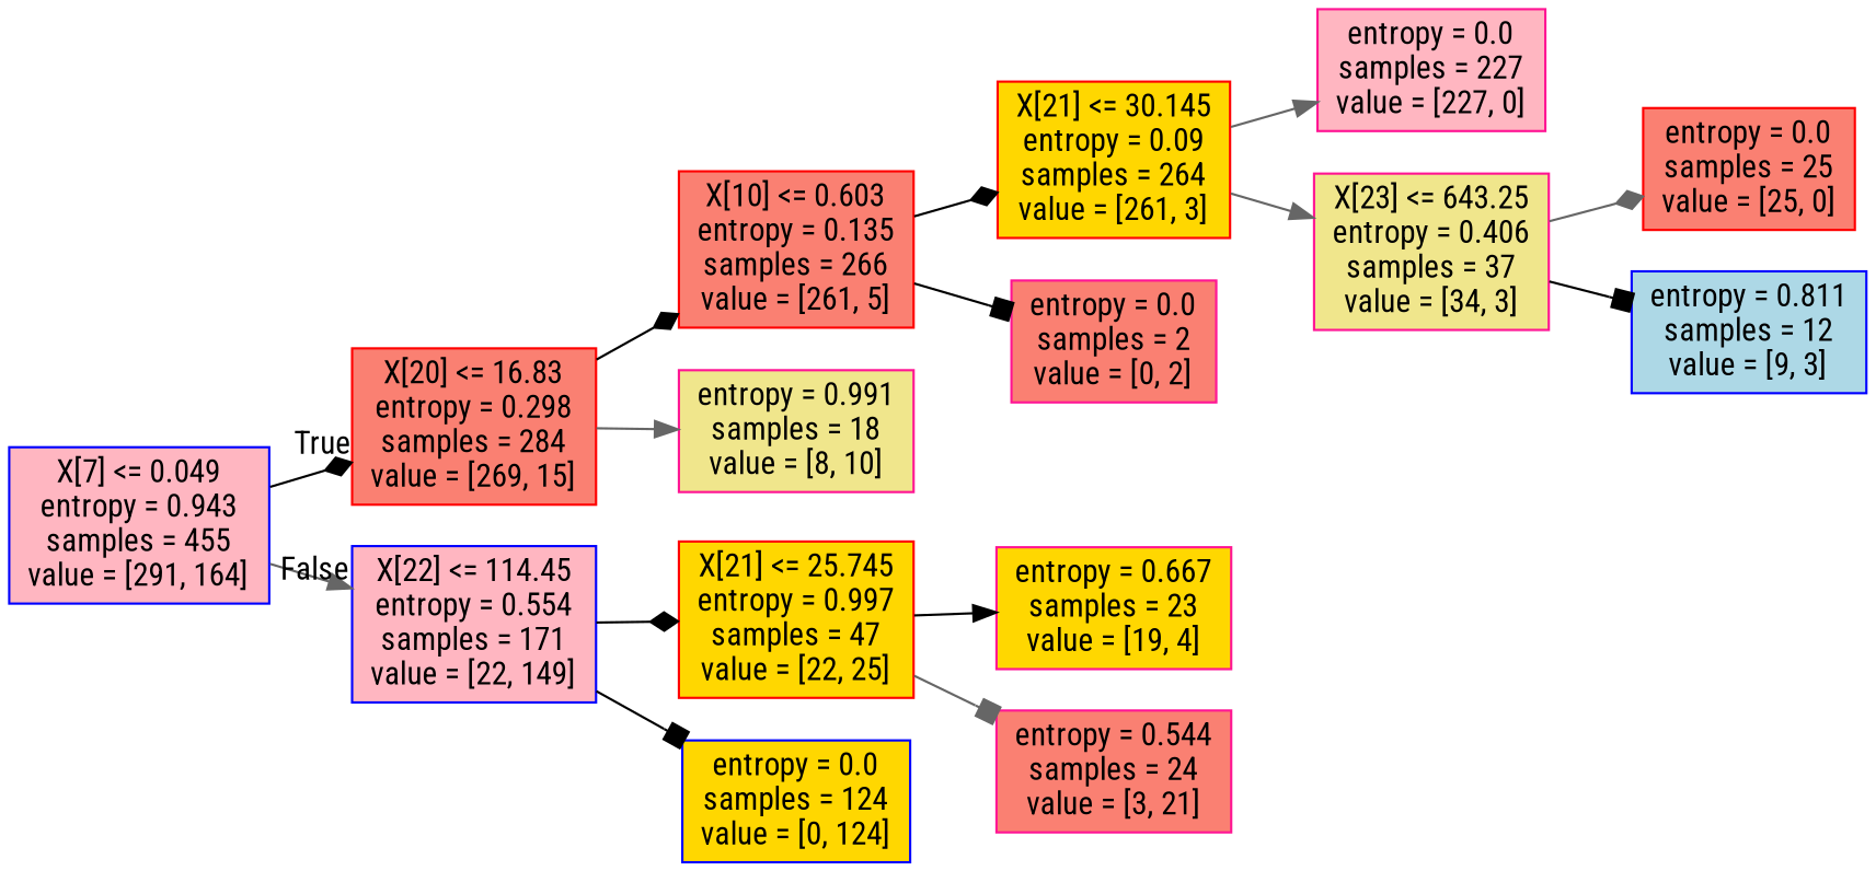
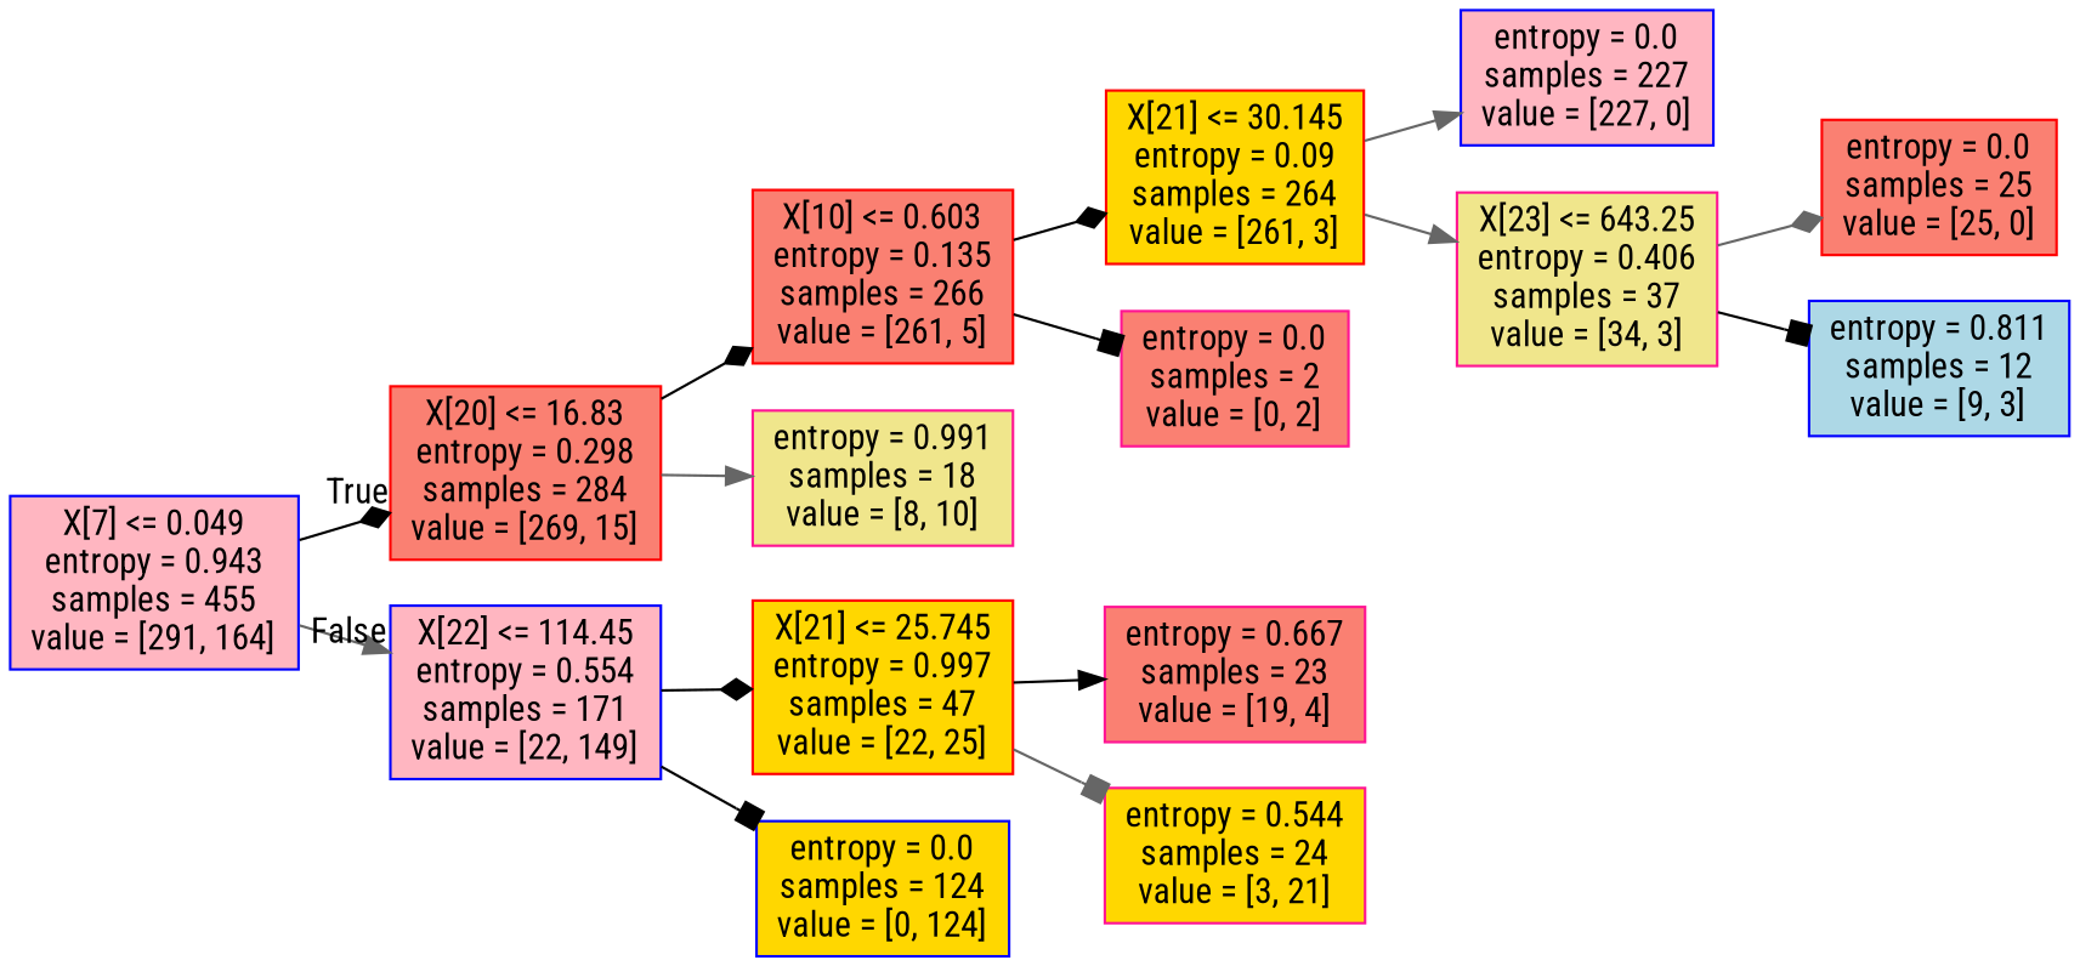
  digraph {
    fontname="Roboto Condensed"
    rankdir=LR
    node [color=deeppink fillcolor=salmon fontname="Roboto Condensed" shape=box style=filled]
    edge [arrowhead=diamond color=black fontname="Roboto Condensed"]
    n1 [color=blue fillcolor=lightpink label="X[7] <= 0.049\nentropy = 0.943\nsamples = 455\nvalue = [291, 164]"]
    n2 [color=red label="X[20] <= 16.83\nentropy = 0.298\nsamples = 284\nvalue = [269, 15]"]
    n3 [color=blue fillcolor=lightpink label="X[22] <= 114.45\nentropy = 0.554\nsamples = 171\nvalue = [22, 149]"]
    n4 [color=red label="X[10] <= 0.603\nentropy = 0.135\nsamples = 266\nvalue = [261, 5]"]
    n5 [fillcolor=khaki label="entropy = 0.991\nsamples = 18\nvalue = [8, 10]"]
    n6 [color=red fillcolor=gold label="X[21] <= 25.745\nentropy = 0.997\nsamples = 47\nvalue = [22, 25]"]
    n7 [color=blue fillcolor=gold label="entropy = 0.0\nsamples = 124\nvalue = [0, 124]"]
    n8 [color=red fillcolor=gold label="X[21] <= 30.145\nentropy = 0.09\nsamples = 264\nvalue = [261, 3]"]
    n9 [label="entropy = 0.0\nsamples = 2\nvalue = [0, 2]"]
-   n10 [fillcolor=lightpink label="entropy = 0.0\nsamples = 227\nvalue = [227, 0]"]
+   n10 [color=blue fillcolor=lightpink label="entropy = 0.0\nsamples = 227\nvalue = [227, 0]"]
    n11 [fillcolor=khaki label="X[23] <= 643.25\nentropy = 0.406\nsamples = 37\nvalue = [34, 3]"]
    n12 [color=red label="entropy = 0.0\nsamples = 25\nvalue = [25, 0]"]
    n13 [color=blue fillcolor=lightblue label="entropy = 0.811\nsamples = 12\nvalue = [9, 3]"]
-   n14 [fillcolor=gold label="entropy = 0.667\nsamples = 23\nvalue = [19, 4]"]
-   n15 [label="entropy = 0.544\nsamples = 24\nvalue = [3, 21]"]
+   n14 [label="entropy = 0.667\nsamples = 23\nvalue = [19, 4]"]
+   n15 [fillcolor=gold label="entropy = 0.544\nsamples = 24\nvalue = [3, 21]"]
    n1 -> n2 [headlabel=True labelangle=45 labeldistance=2.5]
    n1 -> n3 [arrowhead=normal color=gray40 headlabel=False labelangle=-45 labeldistance=2.5]
    n2 -> n4
    n2 -> n5 [arrowhead=normal color=gray40]
    n3 -> n6
    n3 -> n7 [arrowhead=box]
    n4 -> n8
    n4 -> n9 [arrowhead=box]
    n6 -> n14 [arrowhead=normal]
    n6 -> n15 [arrowhead=box color=gray40]
    n8 -> n10 [arrowhead=normal color=gray40]
    n8 -> n11 [arrowhead=normal color=gray40]
    n11 -> n12 [color=gray40]
    n11 -> n13 [arrowhead=box]
  }
